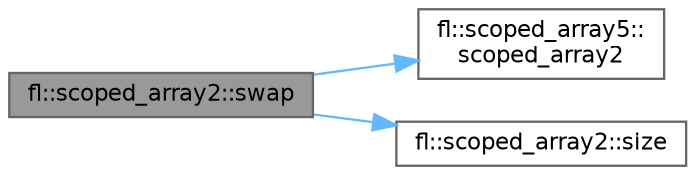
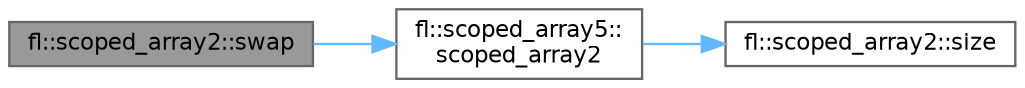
  digraph {
    rankdir=LR
    node [color=grey40 fillcolor=white fontname=Helvetica fontsize=10 shape=box style=filled]
    edge [color=steelblue1 fontname=Helvetica fontsize=10 labelfontname=Helvetica labelfontsize=10 style=solid]
    n1 [color=gray40 fillcolor=grey60 fontcolor=black height=0.2 label="fl::scoped_array2::swap" width=0.4]
    n2 [height=0.2 label="fl::scoped_array5::\lscoped_array2" width=0.4]
    n3 [height=0.2 label="fl::scoped_array2::size" width=0.4]
    n1 -> n2
-   n1 -> n3
+   n2 -> n3
  }
